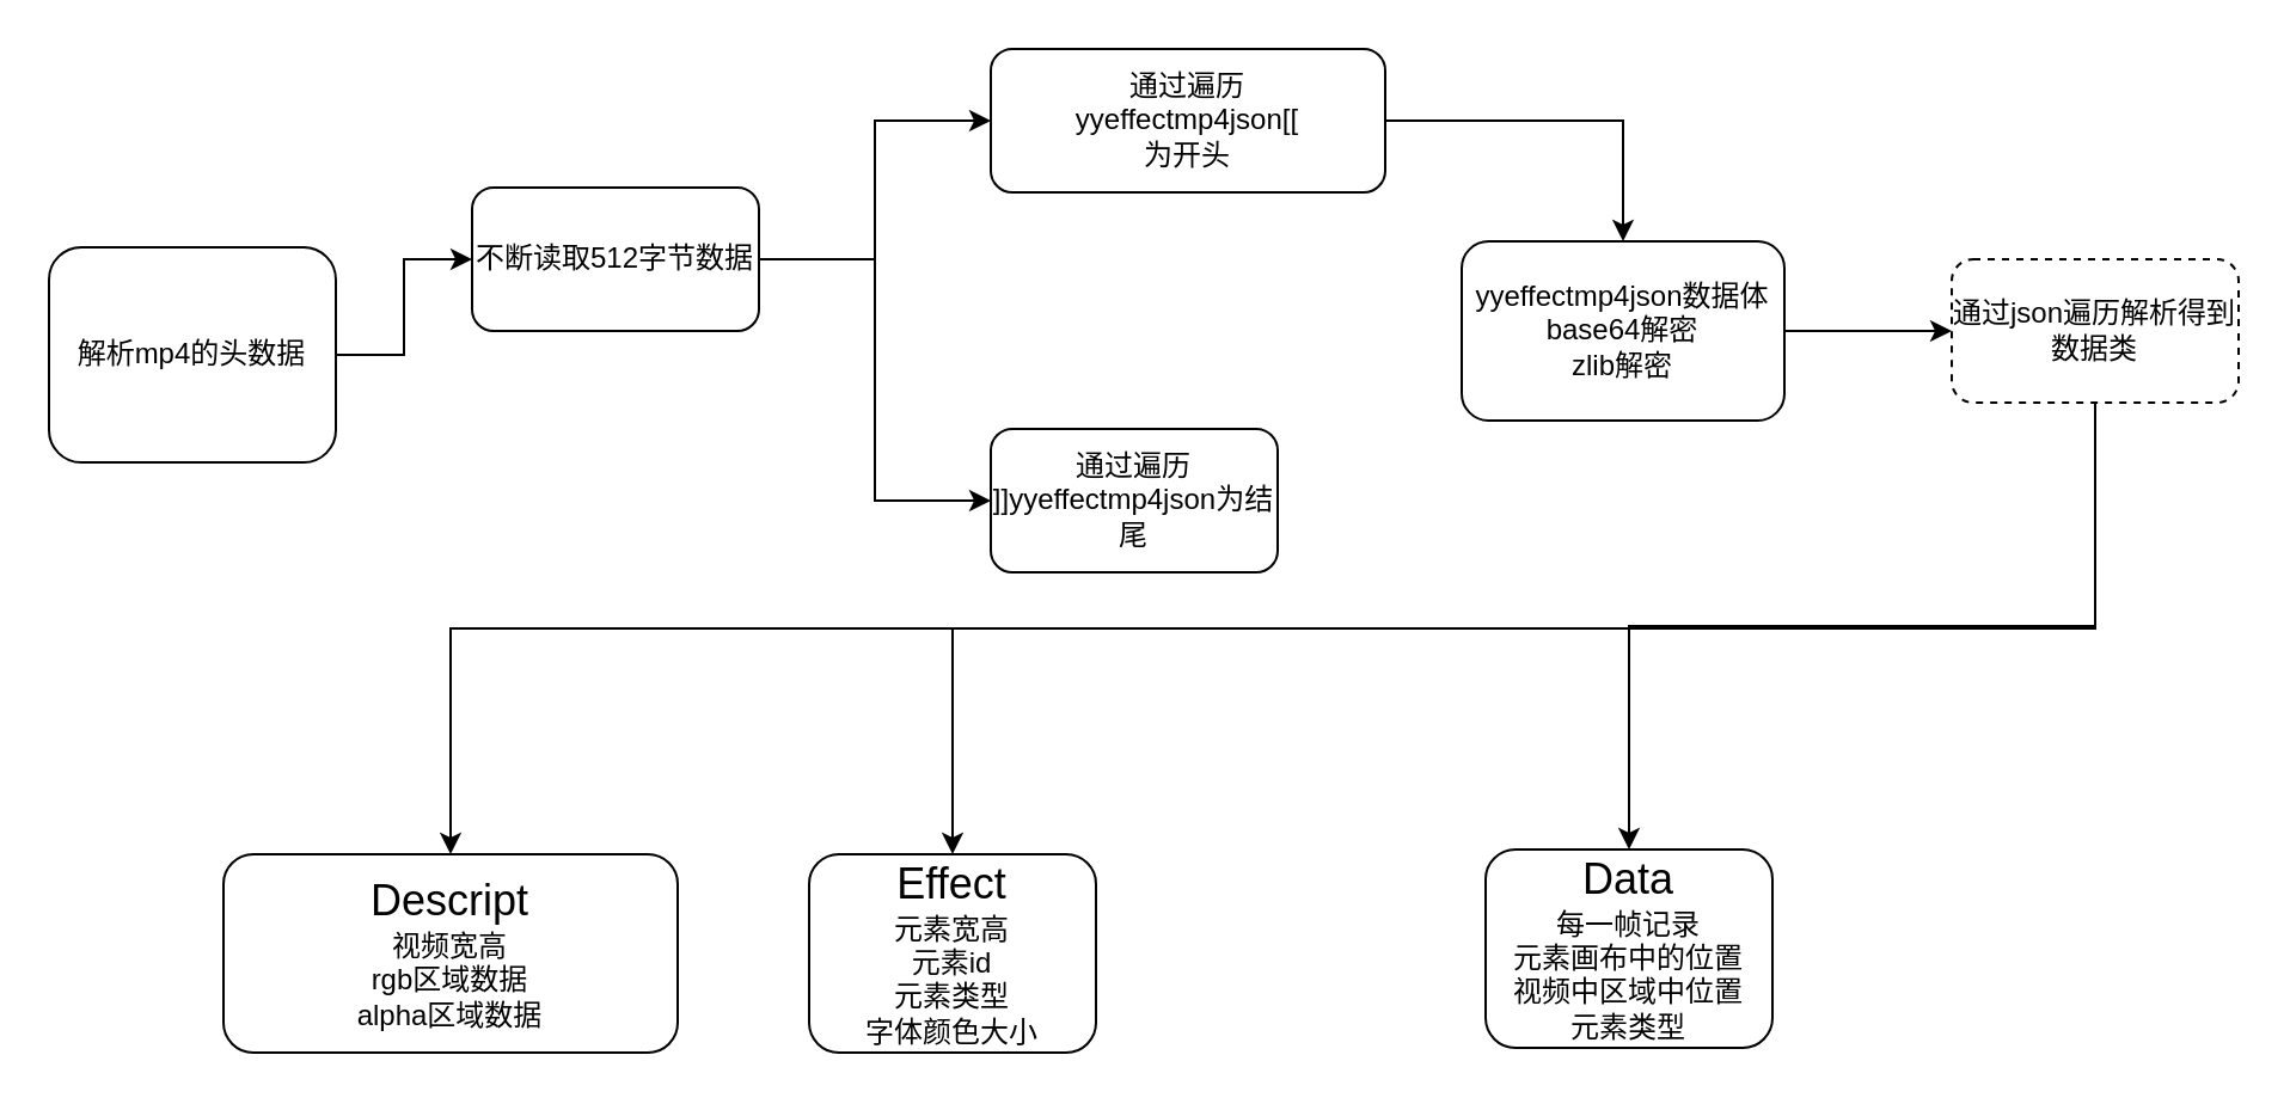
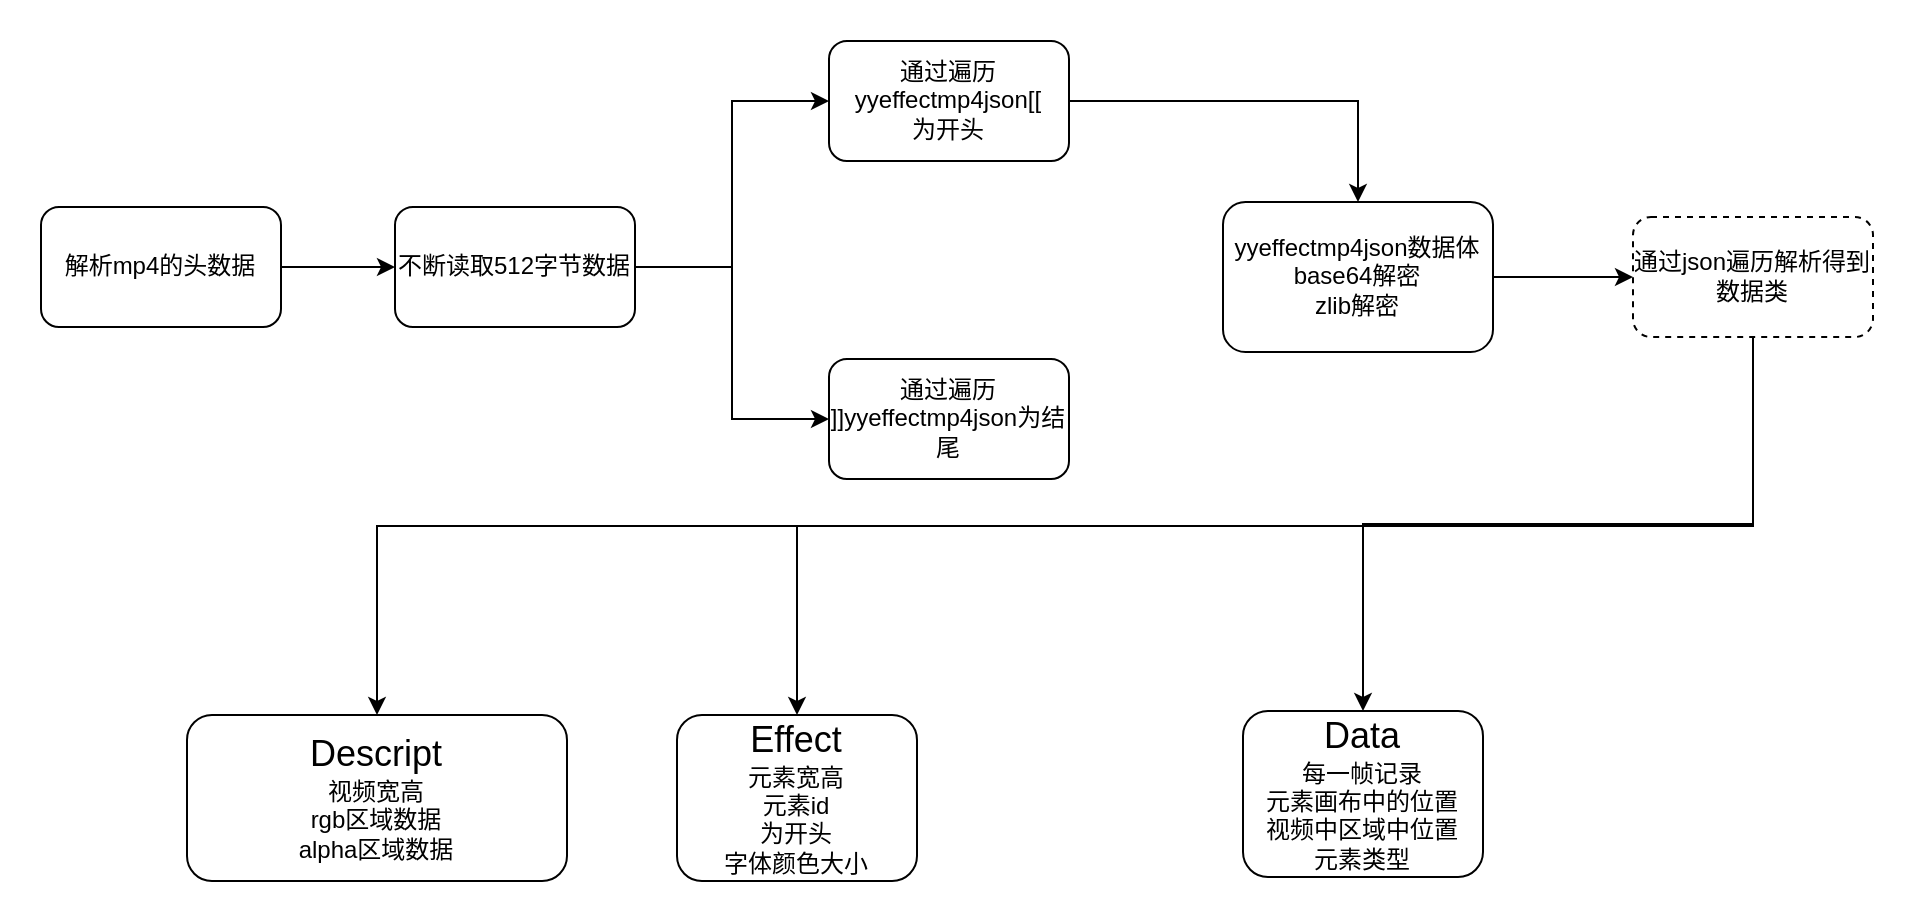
  <mxCell id="0" />
  <mxCell id="1" parent="0" />
  <mxCell id="2" style="edgeStyle=orthogonalEdgeStyle;rounded=0;orthogonalLoop=1;jettySize=auto;html=1;exitX=1;exitY=0.5;exitDx=0;exitDy=0;" edge="1" parent="1" source="3" target="6"><mxGeometry relative="1" as="geometry" /></mxCell>
- <mxCell id="3" value="解析mp4的头数据" style="rounded=1;whiteSpace=wrap;html=1;fillColor=default;" vertex="1" parent="1"><mxGeometry x="20" y="103" width="120" height="90" as="geometry" /></mxCell>
+ <mxCell id="3" value="解析mp4的头数据" style="rounded=1;whiteSpace=wrap;html=1;fillColor=default;" vertex="1" parent="1"><mxGeometry x="20" y="103" width="120" height="60" as="geometry" /></mxCell>
  <mxCell id="4" style="edgeStyle=orthogonalEdgeStyle;rounded=0;orthogonalLoop=1;jettySize=auto;html=1;exitX=1;exitY=0.5;exitDx=0;exitDy=0;entryX=0;entryY=0.5;entryDx=0;entryDy=0;" edge="1" parent="1" source="6" target="8"><mxGeometry relative="1" as="geometry" /></mxCell>
  <mxCell id="5" style="edgeStyle=orthogonalEdgeStyle;rounded=0;orthogonalLoop=1;jettySize=auto;html=1;exitX=1;exitY=0.5;exitDx=0;exitDy=0;entryX=0;entryY=0.5;entryDx=0;entryDy=0;" edge="1" parent="1" source="6" target="9"><mxGeometry relative="1" as="geometry" /></mxCell>
- <mxCell id="6" value="不断读取512字节数据" style="rounded=1;whiteSpace=wrap;html=1;fillColor=default;" vertex="1" parent="1"><mxGeometry x="197" y="78" width="120" height="60" as="geometry" /></mxCell>
+ <mxCell id="6" value="不断读取512字节数据" style="rounded=1;whiteSpace=wrap;html=1;fillColor=default;" vertex="1" parent="1"><mxGeometry x="197" y="103" width="120" height="60" as="geometry" /></mxCell>
  <mxCell id="7" style="edgeStyle=orthogonalEdgeStyle;rounded=0;orthogonalLoop=1;jettySize=auto;html=1;exitX=1;exitY=0.5;exitDx=0;exitDy=0;" edge="1" parent="1" source="8" target="11"><mxGeometry relative="1" as="geometry" /></mxCell>
- <mxCell id="8" value="通过遍历&lt;br&gt;yyeffectmp4json[[&lt;br&gt;为开头" style="rounded=1;whiteSpace=wrap;html=1;fillColor=default;" vertex="1" parent="1"><mxGeometry x="414" y="20" width="165" height="60" as="geometry" /></mxCell>
+ <mxCell id="8" value="通过遍历&lt;br&gt;yyeffectmp4json[[&lt;br&gt;为开头" style="rounded=1;whiteSpace=wrap;html=1;fillColor=default;" vertex="1" parent="1"><mxGeometry x="414" y="20" width="120" height="60" as="geometry" /></mxCell>
  <mxCell id="9" value="通过遍历&lt;br&gt;]]yyeffectmp4json为结尾" style="rounded=1;whiteSpace=wrap;html=1;fillColor=default;" vertex="1" parent="1"><mxGeometry x="414" y="179" width="120" height="60" as="geometry" /></mxCell>
  <mxCell id="10" style="edgeStyle=orthogonalEdgeStyle;rounded=0;orthogonalLoop=1;jettySize=auto;html=1;exitX=1;exitY=0.5;exitDx=0;exitDy=0;" edge="1" parent="1" source="11" target="15"><mxGeometry relative="1" as="geometry" /></mxCell>
  <mxCell id="11" value="yyeffectmp4json数据体&lt;br&gt;base64解密&lt;br&gt;zlib解密" style="rounded=1;whiteSpace=wrap;html=1;fillColor=default;" vertex="1" parent="1"><mxGeometry x="611" y="100.5" width="135" height="75" as="geometry" /></mxCell>
  <mxCell id="12" style="edgeStyle=orthogonalEdgeStyle;rounded=0;orthogonalLoop=1;jettySize=auto;html=1;exitX=0.5;exitY=1;exitDx=0;exitDy=0;fontSize=18;" edge="1" parent="1" source="15" target="16"><mxGeometry relative="1" as="geometry" /></mxCell>
  <mxCell id="13" style="edgeStyle=orthogonalEdgeStyle;rounded=0;orthogonalLoop=1;jettySize=auto;html=1;exitX=0.5;exitY=1;exitDx=0;exitDy=0;fontSize=18;" edge="1" parent="1" source="15" target="17"><mxGeometry relative="1" as="geometry" /></mxCell>
  <mxCell id="14" style="edgeStyle=orthogonalEdgeStyle;rounded=0;orthogonalLoop=1;jettySize=auto;html=1;exitX=0.5;exitY=1;exitDx=0;exitDy=0;fontSize=18;" edge="1" parent="1" source="15" target="18"><mxGeometry relative="1" as="geometry" /></mxCell>
  <mxCell id="15" value="通过json遍历解析得到数据类" style="rounded=1;whiteSpace=wrap;html=1;fillColor=default;dashed=1;" vertex="1" parent="1"><mxGeometry x="816" y="108" width="120" height="60" as="geometry" /></mxCell>
  <mxCell id="16" value="&lt;font style=&quot;font-size: 18px;&quot;&gt;Descript&lt;/font&gt;&lt;br&gt;视频宽高&lt;br&gt;rgb区域数据&lt;br&gt;alpha区域数据" style="rounded=1;whiteSpace=wrap;html=1;fillColor=default;" vertex="1" parent="1"><mxGeometry x="93" y="357" width="190" height="83" as="geometry" /></mxCell>
- <mxCell id="17" value="&lt;font style=&quot;font-size: 18px;&quot;&gt;Effect&lt;/font&gt;&lt;br&gt;元素宽高&lt;br&gt;元素id&lt;br&gt;元素类型&lt;br&gt;字体颜色大小" style="rounded=1;whiteSpace=wrap;html=1;fillColor=default;" vertex="1" parent="1"><mxGeometry x="338" y="357" width="120" height="83" as="geometry" /></mxCell>
+ <mxCell id="17" value="&lt;font style=&quot;font-size: 18px;&quot;&gt;Effect&lt;/font&gt;&lt;br&gt;元素宽高&lt;br&gt;元素id&lt;br&gt;为开头&lt;br&gt;字体颜色大小" style="rounded=1;whiteSpace=wrap;html=1;fillColor=default;" vertex="1" parent="1"><mxGeometry x="338" y="357" width="120" height="83" as="geometry" /></mxCell>
  <mxCell id="18" value="&lt;font style=&quot;font-size: 18px;&quot;&gt;Data&lt;/font&gt;&lt;br&gt;每一帧记录&lt;br&gt;元素画布中的位置&lt;br&gt;视频中区域中位置&lt;br&gt;元素类型" style="rounded=1;whiteSpace=wrap;html=1;fillColor=default;" vertex="1" parent="1"><mxGeometry x="621" y="355" width="120" height="83" as="geometry" /></mxCell>
